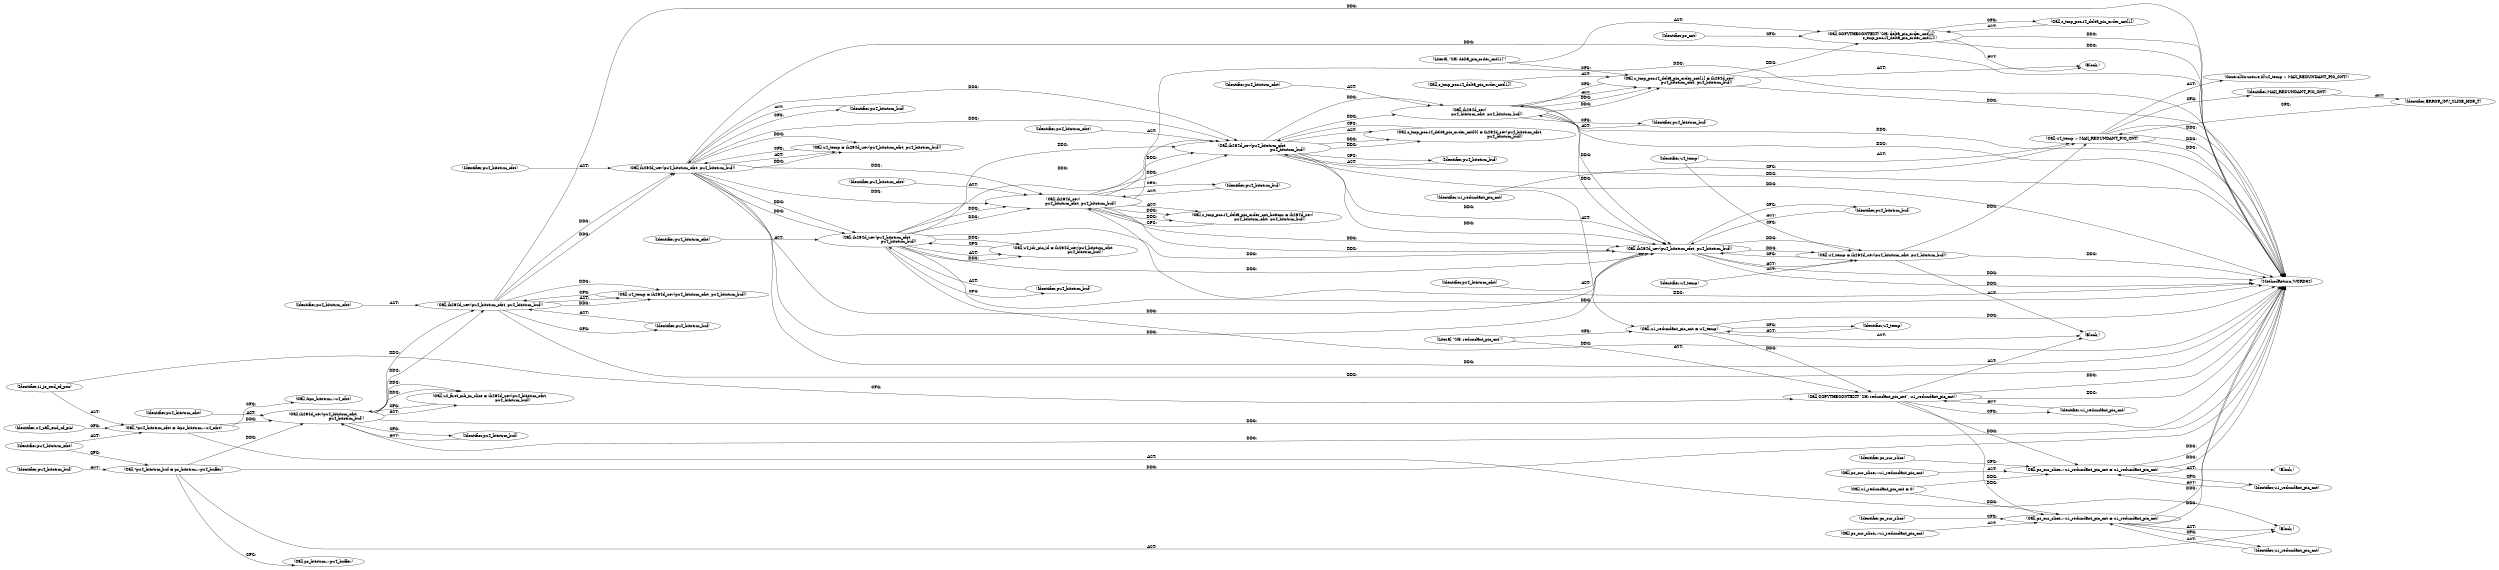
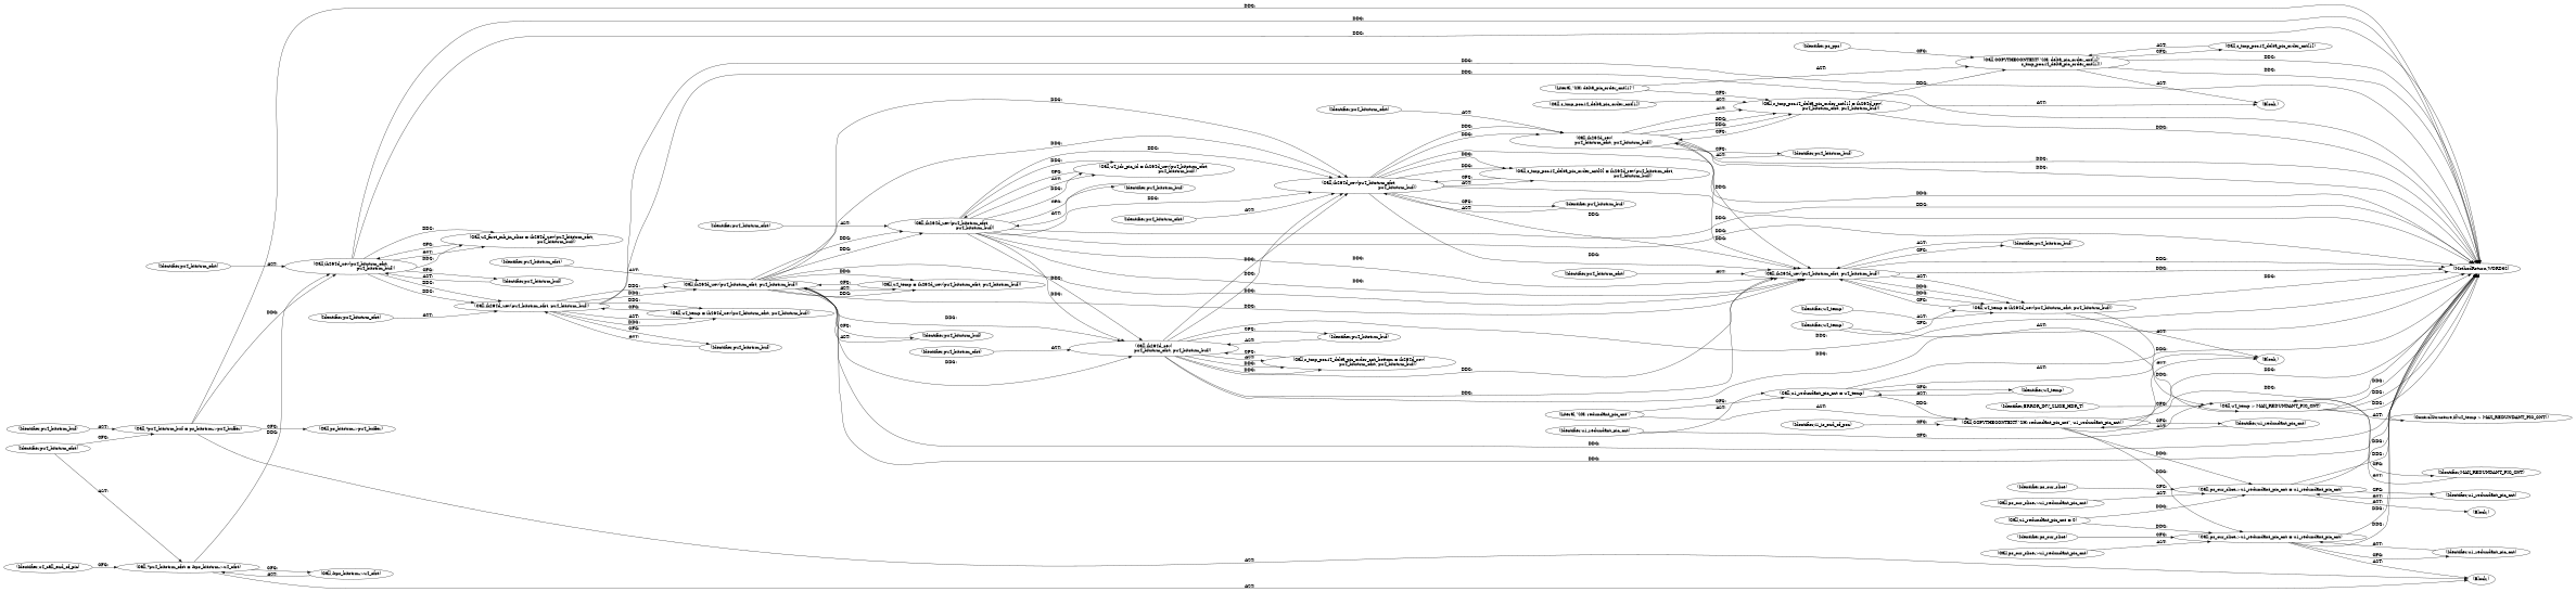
  digraph {
    rankdir=LR
    n1 [label="(Call,ih264d_sev(\n                            pu4_bitstrm_ofst, pu4_bitstrm_buf))"]
    n2 [label="(Call,s_tmp_poc.i4_delta_pic_order_cnt[1] = ih264d_sev(\n                            pu4_bitstrm_ofst, pu4_bitstrm_buf))"]
    n3 [label="(Call,ih264d_uev(pu4_bitstrm_ofst, pu4_bitstrm_buf))"]
    n4 [label="(MethodReturn,WORD32)"]
    n5 [label="(Identifier,pu4_bitstrm_buf)"]
    n6 [label="(Call,COPYTHECONTEXT(\"SH: delta_pic_order_cnt[1]\",\n                            s_tmp_poc.i4_delta_pic_order_cnt[1]))"]
    n7 [label="(Block,)"]
    n8 [label="(Call,u4_temp = ih264d_uev(pu4_bitstrm_ofst, pu4_bitstrm_buf))"]
    n9 [label="(Identifier,pu4_bitstrm_buf)"]
    n10 [label="(Call,ih264d_sev(pu4_bitstrm_ofst,\n                                                         pu4_bitstrm_buf))"]
    n11 [label="(Identifier,pu4_bitstrm_buf)"]
    n12 [label="(Call,s_tmp_poc.i4_delta_pic_order_cnt[0] = ih264d_sev(pu4_bitstrm_ofst,\n                                                         pu4_bitstrm_buf))"]
    n13 [label="(Call,ih264d_uev(pu4_bitstrm_ofst, pu4_bitstrm_buf))"]
    n14 [label="(Call,ih264d_sev(\n                            pu4_bitstrm_ofst, pu4_bitstrm_buf))"]
    n15 [label="(Call,ih264d_uev(pu4_bitstrm_ofst,\n                                   pu4_bitstrm_buf))"]
    n16 [label="(Call,u4_temp = ih264d_uev(pu4_bitstrm_ofst, pu4_bitstrm_buf))"]
    n17 [label="(Identifier,pu4_bitstrm_buf)"]
    n18 [label="(Call,s_tmp_poc.i4_delta_pic_order_cnt_bottom = ih264d_sev(\n                            pu4_bitstrm_ofst, pu4_bitstrm_buf))"]
    n19 [label="(Identifier,pu4_bitstrm_buf)"]
    n20 [label="(Call,u4_idr_pic_id = ih264d_uev(pu4_bitstrm_ofst,\n                                   pu4_bitstrm_buf))"]
    n21 [label="(Identifier,pu4_bitstrm_buf)"]
    n22 [label="(Call,ih264d_uev(pu4_bitstrm_ofst, pu4_bitstrm_buf))"]
    n23 [label="(Call,u4_temp = ih264d_uev(pu4_bitstrm_ofst, pu4_bitstrm_buf))"]
    n24 [label="(Identifier,pu4_bitstrm_buf)"]
    n25 [label="(Call,ih264d_uev(pu4_bitstrm_ofst,\n                                     pu4_bitstrm_buf))"]
    n26 [label="(Call,u2_first_mb_in_slice = ih264d_uev(pu4_bitstrm_ofst,\n                                     pu4_bitstrm_buf))"]
    n27 [label="(Identifier,pu4_bitstrm_buf)"]
    n28 [label="(Call,*pu4_bitstrm_ofst = &ps_bitstrm->u4_ofst)"]
    n29 [label="(Block,)"]
    n30 [label="(Call,&ps_bitstrm->u4_ofst)"]
    n31 [label="(Call,*pu4_bitstrm_buf = ps_bitstrm->pu4_buffer)"]
    n32 [label="(Call,ps_bitstrm->pu4_buffer)"]
    n33 [label="(Call,s_tmp_poc.i4_delta_pic_order_cnt[1])"]
    n34 [label="(Call,u4_temp > MAX_REDUNDANT_PIC_CNT)"]
    n35 [label="(Block,)"]
    n36 [label="(ControlStructure,if(u4_temp > MAX_REDUNDANT_PIC_CNT))"]
    n37 [label="(Identifier,MAX_REDUNDANT_PIC_CNT)"]
    n38 [label="(Call,u1_redundant_pic_cnt = u4_temp)"]
    n39 [label="(Call,COPYTHECONTEXT(\"SH: redundant_pic_cnt\", u1_redundant_pic_cnt))"]
    n40 [label="(Identifier,u4_temp)"]
    n41 [label="(Call,ps_cur_slice->u1_redundant_pic_cnt = u1_redundant_pic_cnt)"]
    n42 [label="(Call,ps_cur_slice->u1_redundant_pic_cnt = u1_redundant_pic_cnt)"]
    n43 [label="(Identifier,u1_redundant_pic_cnt)"]
    n44 [label="(Block,)"]
    n45 [label="(Identifier,u1_redundant_pic_cnt)"]
    n46 [label="(Identifier,u1_redundant_pic_cnt)"]
    n47 [label="(Call,ps_cur_slice->u1_redundant_pic_cnt)"]
    n48 [label="(Identifier,pu4_bitstrm_ofst)"]
    n49 [label="(Identifier,u4_temp)"]
-   n50 [label="(Identifier,ps_cnt)"]
+   n50 [label="(Identifier,ps_pps)"]
    n51 [label="(Identifier,pu4_bitstrm_ofst)"]
    n52 [label="(Identifier,ps_cur_slice)"]
    n53 [label="(Call,ps_cur_slice->u1_redundant_pic_cnt)"]
    n54 [label="(Identifier,pu4_bitstrm_buf)"]
    n55 [label="(Literal,\"SH: delta_pic_order_cnt[1]\")"]
    n56 [label="(Identifier,pu4_bitstrm_ofst)"]
    n57 [label="(Identifier,i1_is_end_of_poc)"]
    n58 [label="(Identifier,ps_cur_slice)"]
    n59 [label="(Literal,\"SH: redundant_pic_cnt\")"]
    n60 [label="(Identifier,pu4_bitstrm_ofst)"]
    n61 [label="(Identifier,pu4_bitstrm_ofst)"]
    n62 [label="(Identifier,pu4_bitstrm_ofst)"]
    n63 [label="(Call,s_tmp_poc.i4_delta_pic_order_cnt[1])"]
    n64 [label="(Call,u1_redundant_pic_cnt = 0)"]
    n65 [label="(Identifier,u4_call_end_of_pic)"]
    n66 [label="(Identifier,u4_temp)"]
    n67 [label="(Identifier,pu4_bitstrm_ofst)"]
    n68 [label="(Identifier,ERROR_INV_SLICE_HDR_T)"]
    n69 [label="(Identifier,pu4_bitstrm_ofst)"]
    n70 [label="(Identifier,pu4_bitstrm_ofst)"]
    n71 [label="(Identifier,u1_redundant_pic_cnt)"]
    n1 -> n2 [label="AST: "]
    n1 -> n2 [label="DDG: "]
    n1 -> n2 [label="DDG: "]
    n1 -> n3 [label="DDG: "]
    n1 -> n3 [label="DDG: "]
    n1 -> n4 [label="DDG: "]
    n1 -> n4 [label="DDG: "]
    n1 -> n5 [label="CFG: "]
    n2 -> n1 [label="CFG: "]
    n2 -> n4 [label="DDG: "]
    n2 -> n6 [label="DDG: "]
    n2 -> n7 [label="AST: "]
    n3 -> n4 [label="DDG: "]
    n3 -> n4 [label="DDG: "]
    n3 -> n8 [label="AST: "]
    n3 -> n8 [label="DDG: "]
    n3 -> n8 [label="DDG: "]
    n3 -> n9 [label="CFG: "]
    n5 -> n1 [label="AST: "]
    n6 -> n4 [label="DDG: "]
    n6 -> n4 [label="DDG: "]
    n6 -> n7 [label="AST: "]
    n6 -> n33 [label="CFG: "]
    n8 -> n3 [label="CFG: "]
    n8 -> n4 [label="DDG: "]
    n8 -> n34 [label="DDG: "]
    n8 -> n35 [label="AST: "]
    n9 -> n3 [label="AST: "]
    n10 -> n1 [label="DDG: "]
    n10 -> n1 [label="DDG: "]
    n10 -> n3 [label="DDG: "]
    n10 -> n3 [label="DDG: "]
    n10 -> n4 [label="DDG: "]
    n10 -> n4 [label="DDG: "]
    n10 -> n11 [label="CFG: "]
    n10 -> n12 [label="AST: "]
    n10 -> n12 [label="DDG: "]
    n10 -> n12 [label="DDG: "]
    n11 -> n10 [label="AST: "]
    n12 -> n10 [label="CFG: "]
    n13 -> n3 [label="DDG: "]
    n13 -> n3 [label="DDG: "]
    n13 -> n4 [label="DDG: "]
    n13 -> n4 [label="DDG: "]
    n13 -> n10 [label="DDG: "]
    n13 -> n10 [label="DDG: "]
    n13 -> n14 [label="DDG: "]
    n13 -> n14 [label="DDG: "]
    n13 -> n15 [label="DDG: "]
    n13 -> n15 [label="DDG: "]
    n13 -> n16 [label="AST: "]
    n13 -> n16 [label="DDG: "]
    n13 -> n16 [label="DDG: "]
    n13 -> n17 [label="CFG: "]
    n14 -> n3 [label="DDG: "]
    n14 -> n3 [label="DDG: "]
    n14 -> n4 [label="DDG: "]
    n14 -> n4 [label="DDG: "]
    n14 -> n10 [label="DDG: "]
    n14 -> n10 [label="DDG: "]
    n14 -> n18 [label="AST: "]
    n14 -> n18 [label="DDG: "]
    n14 -> n18 [label="DDG: "]
    n14 -> n19 [label="CFG: "]
    n15 -> n3 [label="DDG: "]
    n15 -> n3 [label="DDG: "]
    n15 -> n4 [label="DDG: "]
    n15 -> n4 [label="DDG: "]
    n15 -> n10 [label="DDG: "]
    n15 -> n10 [label="DDG: "]
    n15 -> n14 [label="DDG: "]
    n15 -> n14 [label="DDG: "]
    n15 -> n20 [label="AST: "]
    n15 -> n20 [label="DDG: "]
    n15 -> n20 [label="DDG: "]
    n15 -> n21 [label="CFG: "]
    n16 -> n13 [label="CFG: "]
    n17 -> n13 [label="AST: "]
    n18 -> n14 [label="CFG: "]
    n19 -> n14 [label="AST: "]
    n20 -> n15 [label="CFG: "]
    n21 -> n15 [label="AST: "]
    n22 -> n4 [label="DDG: "]
    n22 -> n4 [label="DDG: "]
    n22 -> n13 [label="DDG: "]
    n22 -> n13 [label="DDG: "]
    n22 -> n23 [label="AST: "]
    n22 -> n23 [label="DDG: "]
    n22 -> n23 [label="DDG: "]
    n22 -> n24 [label="CFG: "]
    n23 -> n22 [label="CFG: "]
    n24 -> n22 [label="AST: "]
    n25 -> n4 [label="DDG: "]
    n25 -> n4 [label="DDG: "]
    n25 -> n22 [label="DDG: "]
    n25 -> n22 [label="DDG: "]
    n25 -> n26 [label="AST: "]
    n25 -> n26 [label="DDG: "]
    n25 -> n26 [label="DDG: "]
    n25 -> n27 [label="CFG: "]
    n26 -> n25 [label="CFG: "]
    n27 -> n25 [label="AST: "]
    n28 -> n25 [label="DDG: "]
    n28 -> n29 [label="AST: "]
    n28 -> n30 [label="CFG: "]
-   n57 -> n28 [label="AST: "]
+   n30 -> n28 [label="AST: "]
    n31 -> n4 [label="DDG: "]
    n31 -> n25 [label="DDG: "]
    n31 -> n29 [label="AST: "]
    n31 -> n32 [label="CFG: "]
    n33 -> n6 [label="AST: "]
    n34 -> n4 [label="DDG: "]
    n34 -> n4 [label="DDG: "]
    n34 -> n4 [label="DDG: "]
    n34 -> n36 [label="AST: "]
    n34 -> n37 [label="CFG: "]
-   n37 -> n68 [label="AST: "]
+   n37 -> n34 [label="AST: "]
    n38 -> n4 [label="DDG: "]
    n38 -> n35 [label="AST: "]
    n38 -> n39 [label="DDG: "]
    n38 -> n40 [label="CFG: "]
    n39 -> n4 [label="DDG: "]
    n39 -> n4 [label="DDG: "]
    n39 -> n35 [label="AST: "]
    n39 -> n41 [label="DDG: "]
    n39 -> n42 [label="DDG: "]
    n39 -> n43 [label="CFG: "]
    n40 -> n38 [label="AST: "]
    n41 -> n4 [label="DDG: "]
    n41 -> n4 [label="DDG: "]
    n41 -> n44 [label="AST: "]
    n41 -> n45 [label="CFG: "]
    n42 -> n4 [label="DDG: "]
    n42 -> n4 [label="DDG: "]
    n42 -> n29 [label="AST: "]
    n42 -> n46 [label="CFG: "]
    n43 -> n39 [label="AST: "]
    n45 -> n41 [label="AST: "]
    n46 -> n42 [label="AST: "]
    n47 -> n42 [label="AST: "]
    n48 -> n1 [label="AST: "]
    n49 -> n8 [label="AST: "]
    n50 -> n6 [label="CFG: "]
    n51 -> n15 [label="AST: "]
    n52 -> n41 [label="CFG: "]
    n53 -> n41 [label="AST: "]
    n54 -> n31 [label="AST: "]
    n55 -> n2 [label="CFG: "]
    n55 -> n6 [label="AST: "]
    n56 -> n22 [label="AST: "]
    n57 -> n39 [label="CFG: "]
    n58 -> n42 [label="CFG: "]
    n59 -> n38 [label="CFG: "]
    n59 -> n39 [label="AST: "]
    n60 -> n25 [label="AST: "]
    n61 -> n13 [label="AST: "]
    n62 -> n10 [label="AST: "]
    n63 -> n2 [label="AST: "]
    n64 -> n41 [label="DDG: "]
    n64 -> n42 [label="DDG: "]
    n65 -> n28 [label="CFG: "]
    n66 -> n8 [label="CFG: "]
    n66 -> n34 [label="AST: "]
    n67 -> n3 [label="AST: "]
    n68 -> n34 [label="CFG: "]
    n69 -> n14 [label="AST: "]
    n70 -> n28 [label="AST: "]
    n70 -> n31 [label="CFG: "]
    n71 -> n34 [label="CFG: "]
    n71 -> n38 [label="AST: "]
  }
